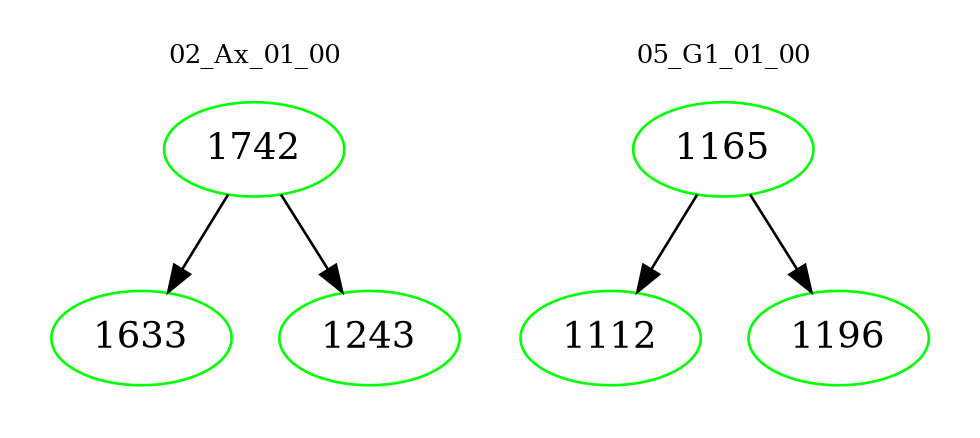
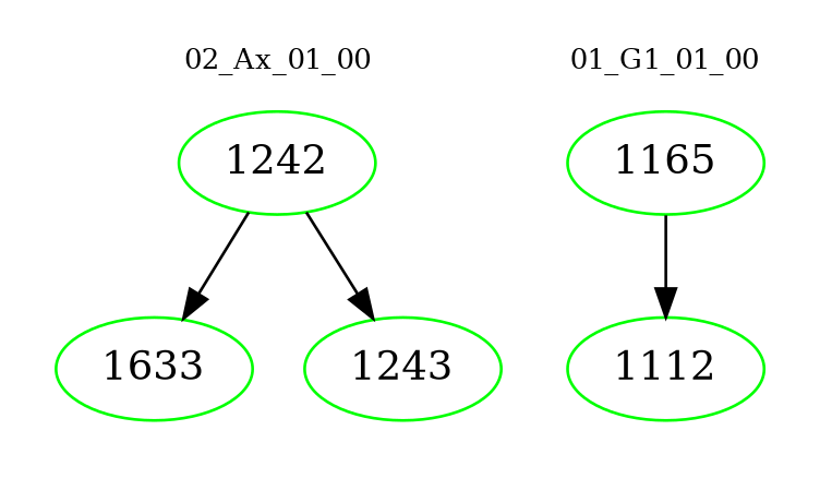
  digraph {
    node [color=green]
    edge [color=black]
-   n1 [label=1742]
+   n1 [label=1242]
    n2 [label=1633]
    n3 [label=1243]
    n4 [label=1165]
    n5 [label=1112]
-   n6 [label=1196]
    subgraph cluster_1 {
      color=white
      fontsize=10
      label="02_Ax_01_00"
      n1
      n2
      n3
    }
    subgraph cluster_2 {
      color=white
      fontsize=10
-     label="05_G1_01_00"
+     label="01_G1_01_00"
      n4
      n5
-     n6
    }
    n1 -> n2
    n1 -> n3
    n4 -> n5
-   n4 -> n6
  }
